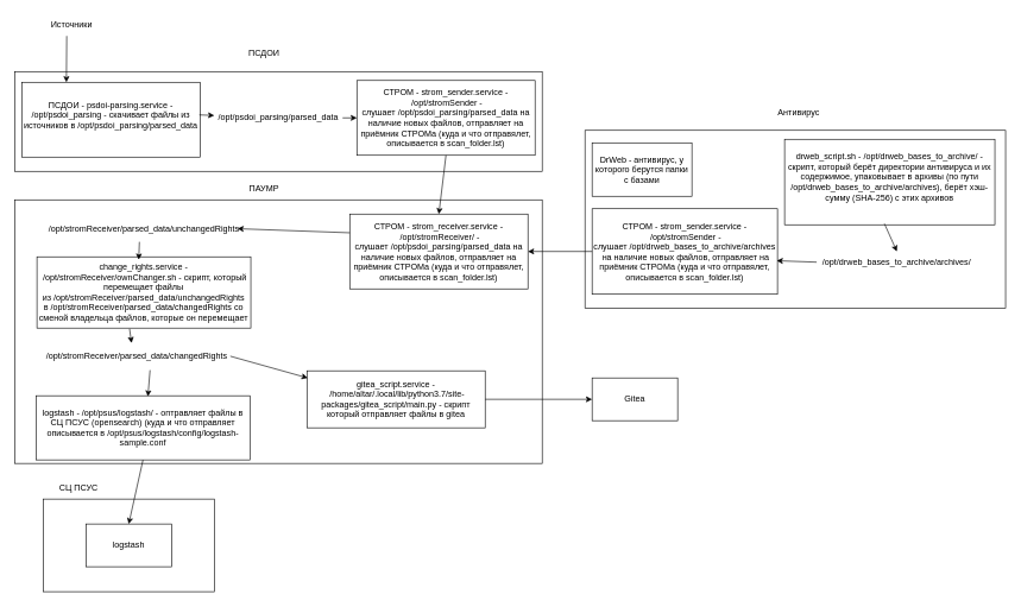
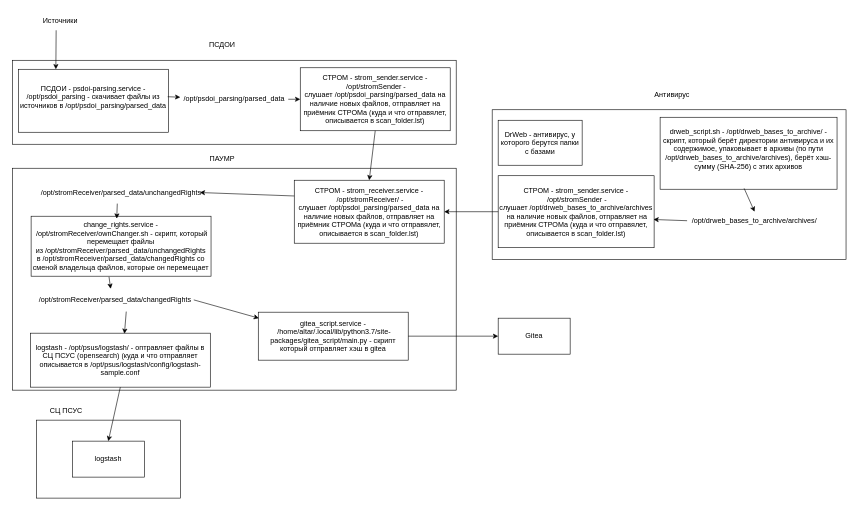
  <mxCell id="0" />
  <mxCell id="1" parent="0" />
  <mxCell id="2" value="" style="rounded=0;whiteSpace=wrap;html=1;" vertex="1" parent="1"><mxGeometry x="60" y="700" width="240" height="130" as="geometry" /></mxCell>
  <mxCell id="3" value="" style="rounded=0;whiteSpace=wrap;html=1;" vertex="1" parent="1"><mxGeometry x="820" y="182.5" width="590" height="250" as="geometry" /></mxCell>
  <mxCell id="4" value="" style="rounded=0;whiteSpace=wrap;html=1;" vertex="1" parent="1"><mxGeometry x="20" y="100" width="740" height="140" as="geometry" /></mxCell>
  <mxCell id="5" value="ПСДОИ - psdoi-parsing.service - /opt/psdoi_parsing - скачивает файлы из источников в&amp;nbsp;&lt;span style=&quot;background-color: transparent;&quot;&gt;/opt/psdoi_parsing/parsed_data&lt;/span&gt;&lt;div&gt;&lt;span style=&quot;background-color: transparent; color: light-dark(rgb(0, 0, 0), rgb(255, 255, 255));&quot;&gt;&lt;br&gt;&lt;/span&gt;&lt;/div&gt;" style="rounded=0;whiteSpace=wrap;html=1;" vertex="1" parent="1"><mxGeometry x="30" y="115" width="250" height="105" as="geometry" /></mxCell>
  <mxCell id="6" value="СТРОМ -&amp;nbsp;&lt;span style=&quot;background-color: transparent;&quot;&gt;strom_sender.service -&amp;nbsp;&lt;/span&gt;&lt;span style=&quot;background-color: transparent;&quot;&gt;/opt/stromSender - слушает&amp;nbsp;&lt;/span&gt;/opt/psdoi_parsing/parsed_data на наличие новых файлов, отправляет на приёмник СТРОМа (куда и что отправялет, описывается в scan_folder.lst)" style="rounded=0;whiteSpace=wrap;html=1;" vertex="1" parent="1"><mxGeometry x="500" y="112.5" width="250" height="105" as="geometry" /></mxCell>
  <mxCell id="7" value="/opt/psdoi_parsing/parsed_data" style="text;html=1;align=center;verticalAlign=middle;whiteSpace=wrap;rounded=0;" vertex="1" parent="1"><mxGeometry x="300" y="142.5" width="180" height="45" as="geometry" /></mxCell>
  <mxCell id="8" value="" style="endArrow=classic;html=1;rounded=0;exitX=0.996;exitY=0.436;exitDx=0;exitDy=0;exitPerimeter=0;" edge="1" parent="1" source="5" target="7"><mxGeometry width="50" height="50" relative="1" as="geometry"><mxPoint x="300" y="160" as="sourcePoint" /><mxPoint x="350" y="110" as="targetPoint" /></mxGeometry></mxCell>
  <mxCell id="9" value="" style="endArrow=classic;html=1;rounded=0;exitX=1;exitY=0.5;exitDx=0;exitDy=0;entryX=0;entryY=0.5;entryDx=0;entryDy=0;" edge="1" parent="1" source="7" target="6"><mxGeometry width="50" height="50" relative="1" as="geometry"><mxPoint x="410" y="350" as="sourcePoint" /><mxPoint x="460" y="300" as="targetPoint" /></mxGeometry></mxCell>
  <mxCell id="10" value="" style="endArrow=classic;html=1;rounded=0;entryX=0.25;entryY=0;entryDx=0;entryDy=0;" edge="1" parent="1" target="5"><mxGeometry width="50" height="50" relative="1" as="geometry"><mxPoint x="93" y="50" as="sourcePoint" /><mxPoint x="120" y="40" as="targetPoint" /></mxGeometry></mxCell>
  <mxCell id="11" value="Источники" style="text;html=1;align=center;verticalAlign=middle;whiteSpace=wrap;rounded=0;" vertex="1" parent="1"><mxGeometry x="70" y="20" width="60" height="30" as="geometry" /></mxCell>
  <mxCell id="12" value="" style="rounded=0;whiteSpace=wrap;html=1;" vertex="1" parent="1"><mxGeometry x="20" y="280" width="740" height="370" as="geometry" /></mxCell>
  <mxCell id="13" value="СТРОМ -&amp;nbsp;&lt;span style=&quot;background-color: transparent;&quot;&gt;strom_receiver.service -&amp;nbsp;&lt;/span&gt;&lt;span style=&quot;background-color: transparent;&quot;&gt;/opt/stromReceiver/&amp;nbsp;- слушает&amp;nbsp;&lt;/span&gt;/opt/psdoi_parsing/parsed_data на наличие новых файлов, отправляет на приёмник СТРОМа (куда и что отправялет, описывается в scan_folder.lst)" style="rounded=0;whiteSpace=wrap;html=1;" vertex="1" parent="1"><mxGeometry x="490" y="300" width="250" height="105" as="geometry" /></mxCell>
  <mxCell id="14" value="DrWeb - антивирус, у которого берутся папки с базами" style="rounded=0;whiteSpace=wrap;html=1;" vertex="1" parent="1"><mxGeometry x="830" y="200" width="140" height="75" as="geometry" /></mxCell>
  <mxCell id="15" value="СТРОМ -&amp;nbsp;&lt;span style=&quot;background-color: transparent;&quot;&gt;strom_sender.service -&amp;nbsp;&lt;/span&gt;&lt;span style=&quot;background-color: transparent;&quot;&gt;/opt/stromSender - слушает&amp;nbsp;&lt;/span&gt;&lt;span style=&quot;background-color: transparent;&quot;&gt;/opt/drweb_bases_to_archive/archives&lt;/span&gt;&lt;br&gt;&amp;nbsp;на наличие новых файлов, отправляет на приёмник СТРОМа (куда и что отправялет, описывается в scan_folder.lst)" style="rounded=0;whiteSpace=wrap;html=1;" vertex="1" parent="1"><mxGeometry x="830" y="292.5" width="260" height="120" as="geometry" /></mxCell>
  <mxCell id="16" value="&lt;div&gt;drweb_script.sh -&amp;nbsp;/opt/drweb_bases_to_archive/ - скрипт, который берёт директории антивируса и их содержимое, упаковывает в архивы (по пути /opt/drweb_bases_to_archive/archives), берёт хэш-сумму (SHA-256) с этих архивов&lt;/div&gt;&lt;div&gt;&lt;br&gt;&lt;/div&gt;" style="rounded=0;whiteSpace=wrap;html=1;" vertex="1" parent="1"><mxGeometry x="1100" y="195" width="295" height="120" as="geometry" /></mxCell>
  <mxCell id="17" value="/opt/drweb_bases_to_archive/archives/" style="text;html=1;align=center;verticalAlign=middle;whiteSpace=wrap;rounded=0;" vertex="1" parent="1"><mxGeometry x="1145" y="352.5" width="225" height="30" as="geometry" /></mxCell>
  <mxCell id="18" value="" style="endArrow=classic;html=1;rounded=0;exitX=0.475;exitY=0.988;exitDx=0;exitDy=0;exitPerimeter=0;entryX=0.5;entryY=0;entryDx=0;entryDy=0;" edge="1" parent="1" source="16" target="17"><mxGeometry width="50" height="50" relative="1" as="geometry"><mxPoint x="1210" y="532.5" as="sourcePoint" /><mxPoint x="1260" y="482.5" as="targetPoint" /></mxGeometry></mxCell>
  <mxCell id="19" value="" style="endArrow=classic;html=1;rounded=0;exitX=0;exitY=0.5;exitDx=0;exitDy=0;entryX=0.996;entryY=0.608;entryDx=0;entryDy=0;entryPerimeter=0;" edge="1" parent="1" source="17" target="15"><mxGeometry width="50" height="50" relative="1" as="geometry"><mxPoint x="1100" y="512.5" as="sourcePoint" /><mxPoint x="1150" y="462.5" as="targetPoint" /></mxGeometry></mxCell>
  <mxCell id="20" value="" style="endArrow=classic;html=1;rounded=0;exitX=0.5;exitY=1;exitDx=0;exitDy=0;entryX=0.5;entryY=0;entryDx=0;entryDy=0;" edge="1" parent="1" source="6" target="13"><mxGeometry width="50" height="50" relative="1" as="geometry"><mxPoint x="670" y="290" as="sourcePoint" /><mxPoint x="720" y="240" as="targetPoint" /></mxGeometry></mxCell>
  <mxCell id="21" value="" style="endArrow=classic;html=1;rounded=0;exitX=0;exitY=0.5;exitDx=0;exitDy=0;entryX=1;entryY=0.5;entryDx=0;entryDy=0;" edge="1" parent="1" source="15" target="13"><mxGeometry width="50" height="50" relative="1" as="geometry"><mxPoint x="800" y="610" as="sourcePoint" /><mxPoint x="850" y="560" as="targetPoint" /></mxGeometry></mxCell>
  <mxCell id="22" value="ПСДОИ" style="text;html=1;align=center;verticalAlign=middle;whiteSpace=wrap;rounded=0;" vertex="1" parent="1"><mxGeometry x="340" y="60" width="60" height="30" as="geometry" /></mxCell>
  <mxCell id="23" value="Антивирус" style="text;html=1;align=center;verticalAlign=middle;whiteSpace=wrap;rounded=0;" vertex="1" parent="1"><mxGeometry x="1090" y="142.5" width="60" height="30" as="geometry" /></mxCell>
  <mxCell id="24" value="ПАУМР" style="text;html=1;align=center;verticalAlign=middle;whiteSpace=wrap;rounded=0;" vertex="1" parent="1"><mxGeometry x="340" y="250" width="60" height="30" as="geometry" /></mxCell>
  <mxCell id="25" value="&lt;div&gt;/opt/stromReceiver/parsed_data/unchangedRights&lt;/div&gt;" style="text;html=1;align=center;verticalAlign=middle;whiteSpace=wrap;rounded=0;" vertex="1" parent="1"><mxGeometry x="70" y="300" width="262.5" height="41" as="geometry" /></mxCell>
  <mxCell id="26" value="change_rights.service -&amp;nbsp;&lt;span style=&quot;background-color: transparent;&quot;&gt;/opt/stromReceiver/ownChanger.sh - скрипт, который перемещает файлы из&amp;nbsp;&lt;/span&gt;&lt;span style=&quot;background-color: transparent;&quot;&gt;/opt/stromReceiver/parsed_data/unchangedRights в&amp;nbsp;&lt;/span&gt;&lt;span style=&quot;background-color: transparent;&quot;&gt;/opt/stromReceiver/parsed_data/changedRights со сменой владельца файлов, которые он перемещает&lt;/span&gt;" style="rounded=0;whiteSpace=wrap;html=1;" vertex="1" parent="1"><mxGeometry x="51.25" y="360" width="300" height="100" as="geometry" /></mxCell>
  <mxCell id="27" value="" style="endArrow=classic;html=1;rounded=0;exitX=0;exitY=0.25;exitDx=0;exitDy=0;entryX=1;entryY=0.5;entryDx=0;entryDy=0;" edge="1" parent="1" source="13" target="25"><mxGeometry width="50" height="50" relative="1" as="geometry"><mxPoint x="420" y="370" as="sourcePoint" /><mxPoint x="470" y="320" as="targetPoint" /></mxGeometry></mxCell>
  <mxCell id="28" value="" style="endArrow=classic;html=1;rounded=0;exitX=0.476;exitY=0.951;exitDx=0;exitDy=0;exitPerimeter=0;entryX=0.476;entryY=0.04;entryDx=0;entryDy=0;entryPerimeter=0;" edge="1" parent="1" source="25" target="26"><mxGeometry width="50" height="50" relative="1" as="geometry"><mxPoint x="230" y="520" as="sourcePoint" /><mxPoint x="280" y="470" as="targetPoint" /></mxGeometry></mxCell>
  <mxCell id="29" value="" style="endArrow=classic;html=1;rounded=0;exitX=0.433;exitY=1.01;exitDx=0;exitDy=0;exitPerimeter=0;entryX=0.472;entryY=0.049;entryDx=0;entryDy=0;entryPerimeter=0;" edge="1" parent="1" source="26" target="30"><mxGeometry width="50" height="50" relative="1" as="geometry"><mxPoint x="150" y="530" as="sourcePoint" /><mxPoint x="200" y="480" as="targetPoint" /></mxGeometry></mxCell>
  <mxCell id="30" value="&lt;div&gt;/opt/stromReceiver/parsed_data/changedRights&lt;/div&gt;" style="text;html=1;align=center;verticalAlign=middle;whiteSpace=wrap;rounded=0;" vertex="1" parent="1"><mxGeometry x="60" y="479" width="262.5" height="41" as="geometry" /></mxCell>
  <mxCell id="31" value="logstash -&amp;nbsp;&lt;span style=&quot;background-color: transparent;&quot;&gt;/opt/psus/logstash/ - оптравляет файлы в СЦ ПСУС (opensearch) (куда и что отправляет описывается в&amp;nbsp;&lt;/span&gt;/opt/psus/logstash/config/&lt;span style=&quot;background-color: transparent;&quot;&gt;logstash-sample.conf&lt;/span&gt;" style="rounded=0;whiteSpace=wrap;html=1;" vertex="1" parent="1"><mxGeometry x="50" y="555" width="300" height="90" as="geometry" /></mxCell>
- <mxCell id="32" value="gitea_script.service -&amp;nbsp;&lt;span style=&quot;background-color: transparent;&quot;&gt;/home/altar/.local/lib/python3.7/site-packages/gitea_script/main.py - скрипт который отправляет файлы в gitea&lt;/span&gt;" style="rounded=0;whiteSpace=wrap;html=1;" vertex="1" parent="1"><mxGeometry x="430" y="520" width="250" height="80" as="geometry" /></mxCell>
+ <mxCell id="32" value="gitea_script.service -&amp;nbsp;&lt;span style=&quot;background-color: transparent;&quot;&gt;/home/altar/.local/lib/python3.7/site-packages/gitea_script/main.py - скрипт который отправляет хэш в gitea&lt;/span&gt;" style="rounded=0;whiteSpace=wrap;html=1;" vertex="1" parent="1"><mxGeometry x="430" y="520" width="250" height="80" as="geometry" /></mxCell>
  <mxCell id="33" value="" style="endArrow=classic;html=1;rounded=0;exitX=0.571;exitY=0.976;exitDx=0;exitDy=0;exitPerimeter=0;entryX=0.523;entryY=0.011;entryDx=0;entryDy=0;entryPerimeter=0;" edge="1" parent="1" source="30" target="31"><mxGeometry width="50" height="50" relative="1" as="geometry"><mxPoint x="190" y="550" as="sourcePoint" /><mxPoint x="240" y="500" as="targetPoint" /></mxGeometry></mxCell>
  <mxCell id="34" value="" style="endArrow=classic;html=1;rounded=0;exitX=1;exitY=0.5;exitDx=0;exitDy=0;entryX=0.004;entryY=0.125;entryDx=0;entryDy=0;entryPerimeter=0;" edge="1" parent="1" source="30" target="32"><mxGeometry width="50" height="50" relative="1" as="geometry"><mxPoint x="490" y="500" as="sourcePoint" /><mxPoint x="540" y="450" as="targetPoint" /></mxGeometry></mxCell>
  <mxCell id="35" value="logstash" style="rounded=0;whiteSpace=wrap;html=1;" vertex="1" parent="1"><mxGeometry x="120" y="735" width="120" height="60" as="geometry" /></mxCell>
  <mxCell id="36" value="" style="endArrow=classic;html=1;rounded=0;exitX=0.5;exitY=1;exitDx=0;exitDy=0;entryX=0.5;entryY=0;entryDx=0;entryDy=0;" edge="1" parent="1" source="31" target="35"><mxGeometry width="50" height="50" relative="1" as="geometry"><mxPoint x="440" y="750" as="sourcePoint" /><mxPoint x="490" y="700" as="targetPoint" /></mxGeometry></mxCell>
  <mxCell id="37" value="СЦ ПСУС" style="text;html=1;align=center;verticalAlign=middle;whiteSpace=wrap;rounded=0;" vertex="1" parent="1"><mxGeometry x="80" y="670" width="60" height="30" as="geometry" /></mxCell>
  <mxCell id="38" value="Gitea" style="rounded=0;whiteSpace=wrap;html=1;" vertex="1" parent="1"><mxGeometry x="830" y="530" width="120" height="60" as="geometry" /></mxCell>
  <mxCell id="39" value="" style="endArrow=classic;html=1;rounded=0;exitX=1;exitY=0.5;exitDx=0;exitDy=0;entryX=0;entryY=0.5;entryDx=0;entryDy=0;" edge="1" parent="1" source="32" target="38"><mxGeometry width="50" height="50" relative="1" as="geometry"><mxPoint x="820" y="680" as="sourcePoint" /><mxPoint x="870" y="630" as="targetPoint" /></mxGeometry></mxCell>
